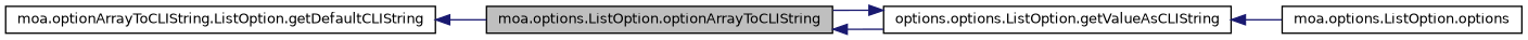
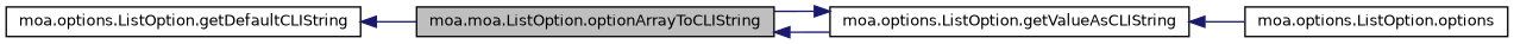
  digraph {
    rankdir=LR
    node [color=black fillcolor=white fontname=Helvetica fontsize=10 shape=record style=filled]
    edge [color=midnightblue dir=back fontname=Helvetica fontsize=10 labelfontname=Helvetica labelfontsize=10 style=solid]
-   n1 [fillcolor=grey75 fontcolor=black height=0.2 label="moa.options.ListOption.optionArrayToCLIString" width=0.4]
-   n2 [height=0.2 label="options.options.ListOption.getValueAsCLIString" width=0.4]
-   n3 [height=0.2 label="moa.optionArrayToCLIString.ListOption.getDefaultCLIString" width=0.4]
+   n1 [fillcolor=grey75 fontcolor=black height=0.2 label="moa.moa.ListOption.optionArrayToCLIString" width=0.4]
+   n2 [height=0.2 label="moa.options.ListOption.getValueAsCLIString" width=0.4]
+   n3 [height=0.2 label="moa.options.ListOption.getDefaultCLIString" width=0.4]
    n4 [height=0.2 label="moa.options.ListOption.options" width=0.4]
    n1 -> n2
    n2 -> n1
    n2 -> n4
    n3 -> n1
  }
